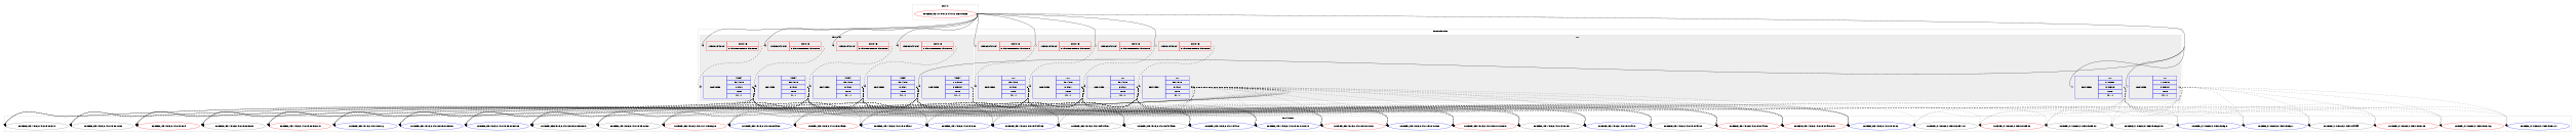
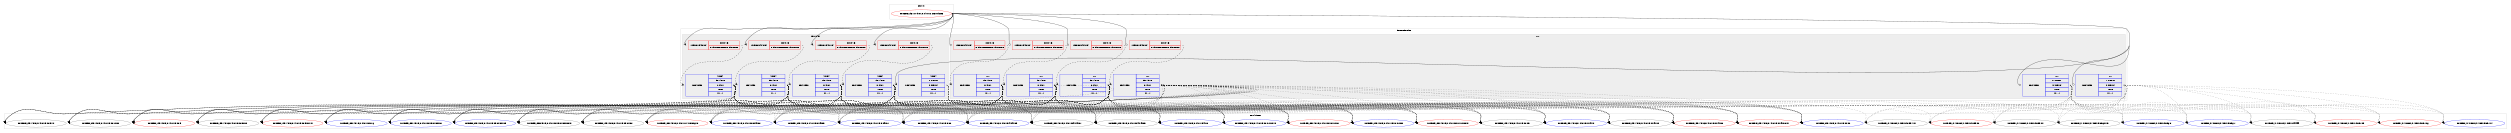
  digraph {
    compound=true
    concentrate=true
    fontname=Helvetica
    fontsize=10
    newrank=true
    rankdir=TB
    ranksep=1.5
    node [color=blue fontname=Helvetica fontsize=10]
    edge [arrowhead=vee headport=w style=dotted tailport=e weight=100]
    n1 [color=red label="portage://dev-python/python-systemd-235" width=4]
    n2 [label=<<TABLE BORDER="0" CELLBORDER="1" CELLSPACING="0" CELLPADDING="4" WIDTH="220"><TR><TD ROWSPAN="6" CELLPADDING="30">pack_dep</TD></TR><TR><TD WIDTH="110">install</TD></TR><TR><TD>dev-lang</TD></TR><TR><TD>python</TD></TR><TR><TD>none</TD></TR><TR><TD>[[],,,,]</TD></TR></TABLE>> shape=none]
    n3 [color=red label=<<TABLE BORDER="0" CELLBORDER="1" CELLSPACING="0" CELLPADDING="4"><TR><TD ROWSPAN="3" CELLPADDING="10">use_conditional</TD></TR><TR><TD>positive</TD></TR><TR><TD>python_targets_python3_10</TD></TR></TABLE>> shape=none]
    n4 [label=<<TABLE BORDER="0" CELLBORDER="1" CELLSPACING="0" CELLPADDING="4" WIDTH="220"><TR><TD ROWSPAN="6" CELLPADDING="30">pack_dep</TD></TR><TR><TD WIDTH="110">install</TD></TR><TR><TD>dev-lang</TD></TR><TR><TD>python</TD></TR><TR><TD>none</TD></TR><TR><TD>[[],,,,]</TD></TR></TABLE>> shape=none]
    n5 [color=red label=<<TABLE BORDER="0" CELLBORDER="1" CELLSPACING="0" CELLPADDING="4"><TR><TD ROWSPAN="3" CELLPADDING="10">use_conditional</TD></TR><TR><TD>positive</TD></TR><TR><TD>python_targets_python3_11</TD></TR></TABLE>> shape=none]
    n6 [label=<<TABLE BORDER="0" CELLBORDER="1" CELLSPACING="0" CELLPADDING="4" WIDTH="220"><TR><TD ROWSPAN="6" CELLPADDING="30">pack_dep</TD></TR><TR><TD WIDTH="110">install</TD></TR><TR><TD>dev-lang</TD></TR><TR><TD>python</TD></TR><TR><TD>none</TD></TR><TR><TD>[[],,,,]</TD></TR></TABLE>> shape=none]
    n7 [color=red label=<<TABLE BORDER="0" CELLBORDER="1" CELLSPACING="0" CELLPADDING="4"><TR><TD ROWSPAN="3" CELLPADDING="10">use_conditional</TD></TR><TR><TD>positive</TD></TR><TR><TD>python_targets_python3_12</TD></TR></TABLE>> shape=none]
    n8 [label=<<TABLE BORDER="0" CELLBORDER="1" CELLSPACING="0" CELLPADDING="4" WIDTH="220"><TR><TD ROWSPAN="6" CELLPADDING="30">pack_dep</TD></TR><TR><TD WIDTH="110">install</TD></TR><TR><TD>dev-lang</TD></TR><TR><TD>python</TD></TR><TR><TD>none</TD></TR><TR><TD>[[],,,,]</TD></TR></TABLE>> shape=none]
    n9 [color=red label=<<TABLE BORDER="0" CELLBORDER="1" CELLSPACING="0" CELLPADDING="4"><TR><TD ROWSPAN="3" CELLPADDING="10">use_conditional</TD></TR><TR><TD>positive</TD></TR><TR><TD>python_targets_python3_13</TD></TR></TABLE>> shape=none]
    n10 [label=<<TABLE BORDER="0" CELLBORDER="1" CELLSPACING="0" CELLPADDING="4" WIDTH="220"><TR><TD ROWSPAN="6" CELLPADDING="30">pack_dep</TD></TR><TR><TD WIDTH="110">install</TD></TR><TR><TD>sys-apps</TD></TR><TR><TD>systemd</TD></TR><TR><TD>none</TD></TR><TR><TD>[[],,,,]</TD></TR></TABLE>> shape=none]
    n11 [label=<<TABLE BORDER="0" CELLBORDER="1" CELLSPACING="0" CELLPADDING="4" WIDTH="220"><TR><TD ROWSPAN="6" CELLPADDING="30">pack_dep</TD></TR><TR><TD WIDTH="110">run</TD></TR><TR><TD>dev-lang</TD></TR><TR><TD>python</TD></TR><TR><TD>none</TD></TR><TR><TD>[[],,,,]</TD></TR></TABLE>> shape=none]
    n12 [color=red label=<<TABLE BORDER="0" CELLBORDER="1" CELLSPACING="0" CELLPADDING="4"><TR><TD ROWSPAN="3" CELLPADDING="10">use_conditional</TD></TR><TR><TD>positive</TD></TR><TR><TD>python_targets_python3_10</TD></TR></TABLE>> shape=none]
    n13 [label=<<TABLE BORDER="0" CELLBORDER="1" CELLSPACING="0" CELLPADDING="4" WIDTH="220"><TR><TD ROWSPAN="6" CELLPADDING="30">pack_dep</TD></TR><TR><TD WIDTH="110">run</TD></TR><TR><TD>dev-lang</TD></TR><TR><TD>python</TD></TR><TR><TD>none</TD></TR><TR><TD>[[],,,,]</TD></TR></TABLE>> shape=none]
    n14 [color=red label=<<TABLE BORDER="0" CELLBORDER="1" CELLSPACING="0" CELLPADDING="4"><TR><TD ROWSPAN="3" CELLPADDING="10">use_conditional</TD></TR><TR><TD>positive</TD></TR><TR><TD>python_targets_python3_11</TD></TR></TABLE>> shape=none]
    n15 [label=<<TABLE BORDER="0" CELLBORDER="1" CELLSPACING="0" CELLPADDING="4" WIDTH="220"><TR><TD ROWSPAN="6" CELLPADDING="30">pack_dep</TD></TR><TR><TD WIDTH="110">run</TD></TR><TR><TD>dev-lang</TD></TR><TR><TD>python</TD></TR><TR><TD>none</TD></TR><TR><TD>[[],,,,]</TD></TR></TABLE>> shape=none]
    n16 [color=red label=<<TABLE BORDER="0" CELLBORDER="1" CELLSPACING="0" CELLPADDING="4"><TR><TD ROWSPAN="3" CELLPADDING="10">use_conditional</TD></TR><TR><TD>positive</TD></TR><TR><TD>python_targets_python3_12</TD></TR></TABLE>> shape=none]
    n17 [label=<<TABLE BORDER="0" CELLBORDER="1" CELLSPACING="0" CELLPADDING="4" WIDTH="220"><TR><TD ROWSPAN="6" CELLPADDING="30">pack_dep</TD></TR><TR><TD WIDTH="110">run</TD></TR><TR><TD>dev-lang</TD></TR><TR><TD>python</TD></TR><TR><TD>none</TD></TR><TR><TD>[[],,,,]</TD></TR></TABLE>> shape=none]
    n18 [color=red label=<<TABLE BORDER="0" CELLBORDER="1" CELLSPACING="0" CELLPADDING="4"><TR><TD ROWSPAN="3" CELLPADDING="10">use_conditional</TD></TR><TR><TD>positive</TD></TR><TR><TD>python_targets_python3_13</TD></TR></TABLE>> shape=none]
    n19 [label=<<TABLE BORDER="0" CELLBORDER="1" CELLSPACING="0" CELLPADDING="4" WIDTH="220"><TR><TD ROWSPAN="6" CELLPADDING="30">pack_dep</TD></TR><TR><TD WIDTH="110">run</TD></TR><TR><TD>sys-apps</TD></TR><TR><TD>systemd</TD></TR><TR><TD>none</TD></TR><TR><TD>[[],,,,]</TD></TR></TABLE>> shape=none]
    n20 [label=<<TABLE BORDER="0" CELLBORDER="1" CELLSPACING="0" CELLPADDING="4" WIDTH="220"><TR><TD ROWSPAN="6" CELLPADDING="30">pack_dep</TD></TR><TR><TD WIDTH="110">run</TD></TR><TR><TD>sys-apps</TD></TR><TR><TD>systemd</TD></TR><TR><TD>none</TD></TR><TR><TD>[[],,,,]</TD></TR></TABLE>> shape=none]
    n21 [color=gray40 label="portage://dev-lang/python-3.13.0_rc2" width=4]
    n22 [color=gray40 label="portage://dep-lang/python-3.13.0_rc1_p3-r1" width=4]
    n23 [label="portage://dev-lang/python-3.13.0_rc1_p3" width=4]
    n24 [label="portage://dev-lang/python-3.13.0_rc1_p2" width=4]
    n25 [label="portage://dev-lang/python-3.12.6" width=4]
    n26 [color=red label="portage://dev-lang/python-3.12.5_p1-r1" width=4]
    n27 [color=gray40 label="portage://dev-lang/python-3.12.5_p1" width=4]
    n28 [color=red label="portage://dev-lang/python-3.12.5" width=4]
    n29 [color=gray40 label="portage://dev-lang/python-3.12.4_p3" width=4]
    n30 [color=gray40 label="portage://dev-lang/python-3.12.3-r1" width=4]
    n31 [label="portage://dev-lang/python-3.11.10" width=4]
    n32 [color=red label="portage://dev-lang/python-3.11.9_p2-r1" width=4]
    n33 [color=red label="portage://dev-lang/python-3.11.9_p2" width=4]
    n34 [color=gray40 label="portage://dev-lang/python-3.11.9_p1" width=4]
    n35 [label="portage://dev-lang/python-3.11.9-r1" width=4]
    n36 [color=gray40 label="portage://dev-lang/python-3.10.15" width=4]
    n37 [color=red label="portage://dev-lang/python-3.10.14_p3-r1" width=4]
    n38 [label="portage://dev-lang/python-3.10.14_p3" width=4]
    n39 [color=red label="portage://dev-lang/python-3.10.14_p2" width=4]
    n40 [label="portage://dev-lang/python-3.10.14_p1-r1" width=4]
    n41 [label="portage://dev-lang/python-3.9.20" width=4]
    n42 [color=gray40 label="portage://dev-lang/python-3.9.19_p5" width=4]
    n43 [color=gray40 label="portage://dev-lang/python-3.9.19_p4" width=4]
    n44 [label="portage://dev-lang/python-3.9.19_p3" width=4]
    n45 [label="portage://dev-lang/python-3.8.20" width=4]
    n46 [label="portage://dev-lang/python-3.8.19_p4" width=4]
-   n47 [color=red label="portage://dev-lang/python-3.8.19_p3" width=4]
+   n47 [label="portage://dev-lang/python-3.8.19_p3" width=4]
    n48 [label="portage://dev-lang/python-3.8.19_p2" width=4]
    n49 [color=red label="portage://dev-lang/python-2.7.18_p16-r2" width=4]
    n50 [color=gray40 label="portage://sys-apps/systemd-9999" width=4]
    n51 [label="portage://sys-apps/systemd-256.4" width=4]
    n52 [label="portage://sys-apps/systemd-256.2" width=4]
    n53 [color=gray40 label="portage://sys-apps/systemd-256.1-r3" width=4]
    n54 [color=gray40 label="portage://sys-apps/systemd-255.11" width=4]
    n55 [color=red label="portage://sys-apps/systemd-255.10" width=4]
    n56 [color=gray40 label="portage://sys-apps/systemd-255.7-r1" width=4]
    n57 [label="portage://sys-apps/systemd-254.17" width=4]
    n58 [color=red label="portage://sys-apps/systemd-254.16" width=4]
    n59 [color=red label="portage://sys-apps/systemd-254.13" width=4]
    subgraph cluster_1 {
      color=gray
      label=<<i>ebuild</i>>
      n1
    }
    subgraph cluster_2 {
      color=gray
      label=<<i>dependencies</i>>
      subgraph cluster_3 {
        color=gray
        fillcolor="#eeeeee"
        label=<<i>compile</i>>
        style=filled
        subgraph sub_4 {
          color=gray
          fillcolor="#eeeeee"
          label=<<i>compile</i>>
          style=filled
          n3
          subgraph sub_5 {
            color=gray
            fillcolor="#eeeeee"
            label=<<i>compile</i>>
            style=filled
            n2
          }
        }
        subgraph sub_6 {
          color=gray
          fillcolor="#eeeeee"
          label=<<i>compile</i>>
          style=filled
          n5
          subgraph sub_7 {
            color=gray
            fillcolor="#eeeeee"
            label=<<i>compile</i>>
            style=filled
            n4
          }
        }
        subgraph sub_8 {
          color=gray
          fillcolor="#eeeeee"
          label=<<i>compile</i>>
          style=filled
          n7
          subgraph sub_9 {
            color=gray
            fillcolor="#eeeeee"
            label=<<i>compile</i>>
            style=filled
            n6
          }
        }
        subgraph sub_10 {
          color=gray
          fillcolor="#eeeeee"
          label=<<i>compile</i>>
          style=filled
          n9
          subgraph sub_11 {
            color=gray
            fillcolor="#eeeeee"
            label=<<i>compile</i>>
            style=filled
            n8
          }
        }
        subgraph sub_12 {
          color=gray
          fillcolor="#eeeeee"
          label=<<i>compile</i>>
          style=filled
          n10
        }
      }
      subgraph cluster_13 {
        color=gray
        fillcolor="#eeeeee"
        label=<<i>compile and run</i>>
        style=filled
      }
      subgraph cluster_14 {
        color=gray
        fillcolor="#eeeeee"
        label=<<i>run</i>>
        style=filled
        subgraph sub_15 {
          color=gray
          fillcolor="#eeeeee"
          label=<<i>run</i>>
          style=filled
          n12
          subgraph sub_16 {
            color=gray
            fillcolor="#eeeeee"
            label=<<i>run</i>>
            style=filled
            n11
          }
        }
        subgraph sub_17 {
          color=gray
          fillcolor="#eeeeee"
          label=<<i>run</i>>
          style=filled
          n14
          subgraph sub_18 {
            color=gray
            fillcolor="#eeeeee"
            label=<<i>run</i>>
            style=filled
            n13
          }
        }
        subgraph sub_19 {
          color=gray
          fillcolor="#eeeeee"
          label=<<i>run</i>>
          style=filled
          n16
          subgraph sub_20 {
            color=gray
            fillcolor="#eeeeee"
            label=<<i>run</i>>
            style=filled
            n15
          }
        }
        subgraph sub_21 {
          color=gray
          fillcolor="#eeeeee"
          label=<<i>run</i>>
          style=filled
          n18
          subgraph sub_22 {
            color=gray
            fillcolor="#eeeeee"
            label=<<i>run</i>>
            style=filled
            n17
          }
        }
        subgraph sub_23 {
          color=gray
          fillcolor="#eeeeee"
          label=<<i>run</i>>
          style=filled
          n19
        }
        subgraph sub_24 {
          color=gray
          fillcolor="#eeeeee"
          label=<<i>run</i>>
          style=filled
          n20
        }
      }
    }
    subgraph cluster_25 {
      color=gray
      label=<<i>candidates</i>>
      rank=same
      subgraph sub_26 {
        color=black
        label=<<i>candidates</i>>
        nodesep=1
        rank=same
        n21
        n22
        n23
        n24
        n25
        n26
        n27
        n28
        n29
        n30
        n31
        n32
        n33
        n34
        n35
        n36
        n37
        n38
        n39
        n40
        n41
        n42
        n43
        n44
        n45
        n46
        n47
        n48
        n49
      }
      subgraph sub_27 {
        color=black
        label=<<i>candidates</i>>
        nodesep=1
        rank=same
        n21
        n22
        n23
        n24
        n25
        n26
        n27
        n28
        n29
        n30
        n31
        n32
        n33
        n34
        n35
        n36
        n37
        n38
        n39
        n40
        n41
        n42
        n43
        n44
        n45
        n46
        n47
        n48
        n49
      }
      subgraph sub_28 {
        color=black
        label=<<i>candidates</i>>
        nodesep=1
        rank=same
        n21
        n22
        n23
        n24
        n25
        n26
        n27
        n28
        n29
        n30
        n31
        n32
        n33
        n34
        n35
        n36
        n37
        n38
        n39
        n40
        n41
        n42
        n43
        n44
        n45
        n46
        n47
        n48
        n49
      }
      subgraph sub_29 {
        color=black
        label=<<i>candidates</i>>
        nodesep=1
        rank=same
        n21
        n22
        n23
        n24
        n25
        n26
        n27
        n28
        n29
        n30
        n31
        n32
        n33
        n34
        n35
        n36
        n37
        n38
        n39
        n40
        n41
        n42
        n43
        n44
        n45
        n46
        n47
        n48
        n49
      }
      subgraph sub_30 {
        color=black
        label=<<i>candidates</i>>
        nodesep=1
        rank=same
        n50
        n51
        n52
        n53
        n54
        n55
        n56
        n57
        n58
        n59
      }
      subgraph sub_31 {
        color=black
        label=<<i>candidates</i>>
        nodesep=1
        rank=same
        n21
        n22
        n23
        n24
        n25
        n26
        n27
        n28
        n29
        n30
        n31
        n32
        n33
        n34
        n35
        n36
        n37
        n38
        n39
        n40
        n41
        n42
        n43
        n44
        n45
        n46
        n47
        n48
        n49
      }
      subgraph sub_32 {
        color=black
        label=<<i>candidates</i>>
        nodesep=1
        rank=same
        n21
        n22
        n23
        n24
        n25
        n26
        n27
        n28
        n29
        n30
        n31
        n32
        n33
        n34
        n35
        n36
        n37
        n38
        n39
        n40
        n41
        n42
        n43
        n44
        n45
        n46
        n47
        n48
        n49
      }
      subgraph sub_33 {
        color=black
        label=<<i>candidates</i>>
        nodesep=1
        rank=same
        n21
        n22
        n23
        n24
        n25
        n26
        n27
        n28
        n29
        n30
        n31
        n32
        n33
        n34
        n35
        n36
        n37
        n38
        n39
        n40
        n41
        n42
        n43
        n44
        n45
        n46
        n47
        n48
        n49
      }
      subgraph sub_34 {
        color=black
        label=<<i>candidates</i>>
        nodesep=1
        rank=same
        n21
        n22
        n23
        n24
        n25
        n26
        n27
        n28
        n29
        n30
        n31
        n32
        n33
        n34
        n35
        n36
        n37
        n38
        n39
        n40
        n41
        n42
        n43
        n44
        n45
        n46
        n47
        n48
        n49
      }
      subgraph sub_35 {
        color=black
        label=<<i>candidates</i>>
        nodesep=1
        rank=same
        n50
        n51
        n52
        n53
        n54
        n55
        n56
        n57
        n58
        n59
      }
      subgraph sub_36 {
        color=black
        label=<<i>candidates</i>>
        nodesep=1
        rank=same
        n50
        n51
        n52
        n53
        n54
        n55
        n56
        n57
        n58
        n59
      }
    }
    n1 -> n3 [style=solid weight=20]
    n1 -> n5 [style=solid weight=20]
    n1 -> n7 [style=solid weight=20]
    n1 -> n9 [style=solid weight=20]
    n1 -> n10 [style=solid weight=20]
    n1 -> n12 [arrowhead=odot style=solid weight=20]
    n1 -> n14 [arrowhead=odot style=solid weight=20]
    n1 -> n16 [arrowhead=odot style=solid weight=20]
    n1 -> n18 [arrowhead=odot style=solid weight=20]
    n1 -> n19 [arrowhead=odot style=solid weight=20]
    n1 -> n20 [arrowhead=odot style=solid weight=20]
    n2 -> n21
    n2 -> n22
    n2 -> n23
    n2 -> n24
    n2 -> n25
    n2 -> n26
    n2 -> n27
    n2 -> n28
    n2 -> n29
    n2 -> n30
    n2 -> n31
    n2 -> n32
    n2 -> n33
    n2 -> n34
    n2 -> n35
    n2 -> n36
    n2 -> n37
    n2 -> n38
    n2 -> n39
    n2 -> n40
    n2 -> n41
    n2 -> n42
    n2 -> n43
    n2 -> n44
    n2 -> n45
    n2 -> n46
    n2 -> n47
    n2 -> n48
    n2 -> n49
    n3 -> n2 [style=dashed weight=20]
    n4 -> n21
    n4 -> n22
    n4 -> n23
    n4 -> n24
    n4 -> n25
    n4 -> n26
    n4 -> n27
    n4 -> n28
    n4 -> n29
    n4 -> n30
    n4 -> n31
    n4 -> n32
    n4 -> n33
    n4 -> n34
    n4 -> n35
    n4 -> n36
    n4 -> n37
    n4 -> n38
    n4 -> n39
    n4 -> n40
    n4 -> n41
    n4 -> n42
    n4 -> n43
    n4 -> n44
    n4 -> n45
    n4 -> n46
    n4 -> n47
    n4 -> n48
    n4 -> n49
    n5 -> n4 [style=dashed weight=20]
    n6 -> n21
    n6 -> n22
    n6 -> n23
    n6 -> n24
    n6 -> n25
    n6 -> n26
    n6 -> n27
    n6 -> n28
    n6 -> n29
    n6 -> n30
    n6 -> n31
    n6 -> n32
    n6 -> n33
    n6 -> n34
    n6 -> n35
    n6 -> n36
    n6 -> n37
    n6 -> n38
    n6 -> n39
    n6 -> n40
    n6 -> n41
    n6 -> n42
    n6 -> n43
    n6 -> n44
    n6 -> n45
    n6 -> n46
    n6 -> n47
    n6 -> n48
    n6 -> n49
    n7 -> n6 [style=dashed weight=20]
    n8 -> n21
    n8 -> n22
    n8 -> n23
    n8 -> n24
    n8 -> n25
    n8 -> n26
    n8 -> n27
    n8 -> n28
    n8 -> n29
    n8 -> n30
    n8 -> n31
    n8 -> n32
    n8 -> n33
    n8 -> n34
    n8 -> n35
    n8 -> n36
    n8 -> n37
    n8 -> n38
    n8 -> n39
    n8 -> n40
    n8 -> n41
    n8 -> n42
    n8 -> n43
    n8 -> n44
    n8 -> n45
    n8 -> n46
    n8 -> n47
    n8 -> n48
    n8 -> n49
    n9 -> n8 [style=dashed weight=20]
    n10 -> n50
    n10 -> n51
    n10 -> n52
    n10 -> n53
    n10 -> n54
    n10 -> n55
    n10 -> n56
    n10 -> n57
    n10 -> n58
    n10 -> n59
    n11 -> n21
    n11 -> n22
    n11 -> n23
    n11 -> n24
    n11 -> n25
    n11 -> n26
    n11 -> n27
    n11 -> n28
    n11 -> n29
    n11 -> n30
    n11 -> n31
    n11 -> n32
    n11 -> n33
    n11 -> n34
    n11 -> n35
    n11 -> n36
    n11 -> n37
    n11 -> n38
    n11 -> n39
    n11 -> n40
    n11 -> n41
    n11 -> n42
    n11 -> n43
    n11 -> n44
    n11 -> n45
    n11 -> n46
    n11 -> n47
    n11 -> n48
    n11 -> n49
    n12 -> n11 [style=dashed weight=20]
    n13 -> n21
    n13 -> n22
    n13 -> n23
    n13 -> n24
    n13 -> n25
    n13 -> n26
    n13 -> n27
    n13 -> n28
    n13 -> n29
    n13 -> n30
    n13 -> n31
    n13 -> n32
    n13 -> n33
    n13 -> n34
    n13 -> n35
    n13 -> n36
    n13 -> n37
    n13 -> n38
    n13 -> n39
    n13 -> n40
    n13 -> n41
    n13 -> n42
    n13 -> n43
    n13 -> n44
    n13 -> n45
    n13 -> n46
    n13 -> n47
    n13 -> n48
    n13 -> n49
    n14 -> n13 [style=dashed weight=20]
    n15 -> n21
    n15 -> n22
    n15 -> n23
    n15 -> n24
    n15 -> n25
    n15 -> n26
    n15 -> n27
    n15 -> n28
    n15 -> n29
    n15 -> n30
    n15 -> n31
    n15 -> n32
    n15 -> n33
    n15 -> n34
    n15 -> n35
    n15 -> n36
    n15 -> n37
    n15 -> n38
    n15 -> n39
    n15 -> n40
    n15 -> n41
    n15 -> n42
    n15 -> n43
    n15 -> n44
    n15 -> n45
    n15 -> n46
    n15 -> n47
    n15 -> n48
    n15 -> n49
    n16 -> n15 [style=dashed weight=20]
    n17 -> n21
    n17 -> n22
    n17 -> n23
    n17 -> n24
    n17 -> n25
    n17 -> n26
    n17 -> n27
    n17 -> n28
    n17 -> n29
    n17 -> n30
    n17 -> n31
    n17 -> n32
    n17 -> n33
    n17 -> n34
    n17 -> n35
    n17 -> n36
    n17 -> n37
    n17 -> n38
    n17 -> n39
    n17 -> n40
    n17 -> n41
    n17 -> n42
    n17 -> n43
    n17 -> n44
    n17 -> n45
    n17 -> n46
    n17 -> n47
    n17 -> n48
    n17 -> n49
    n18 -> n17 [style=dashed weight=20]
    n19 -> n50
    n19 -> n51
    n19 -> n52
    n19 -> n53
    n19 -> n54
    n19 -> n55
    n19 -> n56
    n19 -> n57
    n19 -> n58
    n19 -> n59
    n20 -> n50
    n20 -> n51
    n20 -> n52
    n20 -> n53
    n20 -> n54
    n20 -> n55
    n20 -> n56
    n20 -> n57
    n20 -> n58
    n20 -> n59
  }
